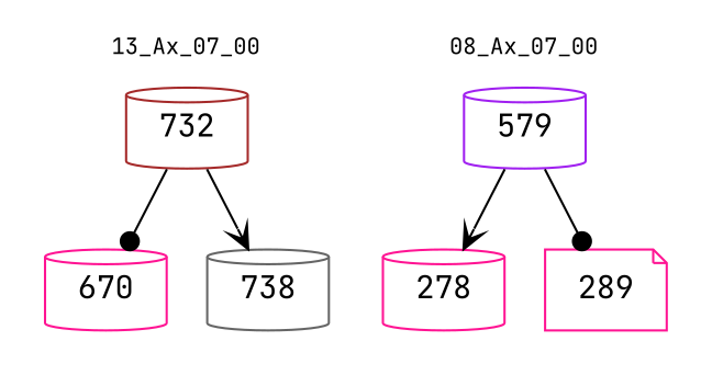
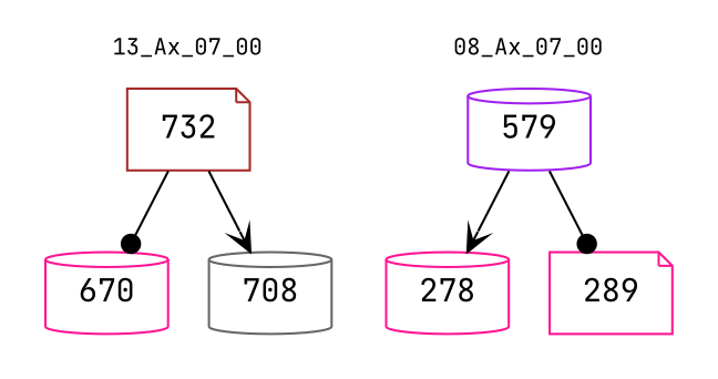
  digraph {
    fontname="JetBrains Mono"
    node [color=deeppink fontname="JetBrains Mono" shape=cylinder]
    edge [arrowhead=dot color=black fontname="JetBrains Mono"]
-   n1 [color=brown label=732]
+   n1 [color=brown label=732 shape=note]
    n2 [label=670]
-   n3 [color=gray40 label=738]
+   n3 [color=gray40 label=708]
    n4 [color=purple label=579]
    n5 [label=278]
    n6 [label=289 shape=note]
    subgraph cluster_1 {
      color=white
      fontsize=10
      label="13_Ax_07_00"
      n1
      n2
      n3
    }
    subgraph cluster_2 {
      color=white
      fontsize=10
      label="08_Ax_07_00"
      n4
      n5
      n6
    }
    n1 -> n2
    n1 -> n3 [arrowhead=vee]
    n4 -> n5 [arrowhead=vee]
    n4 -> n6
  }
